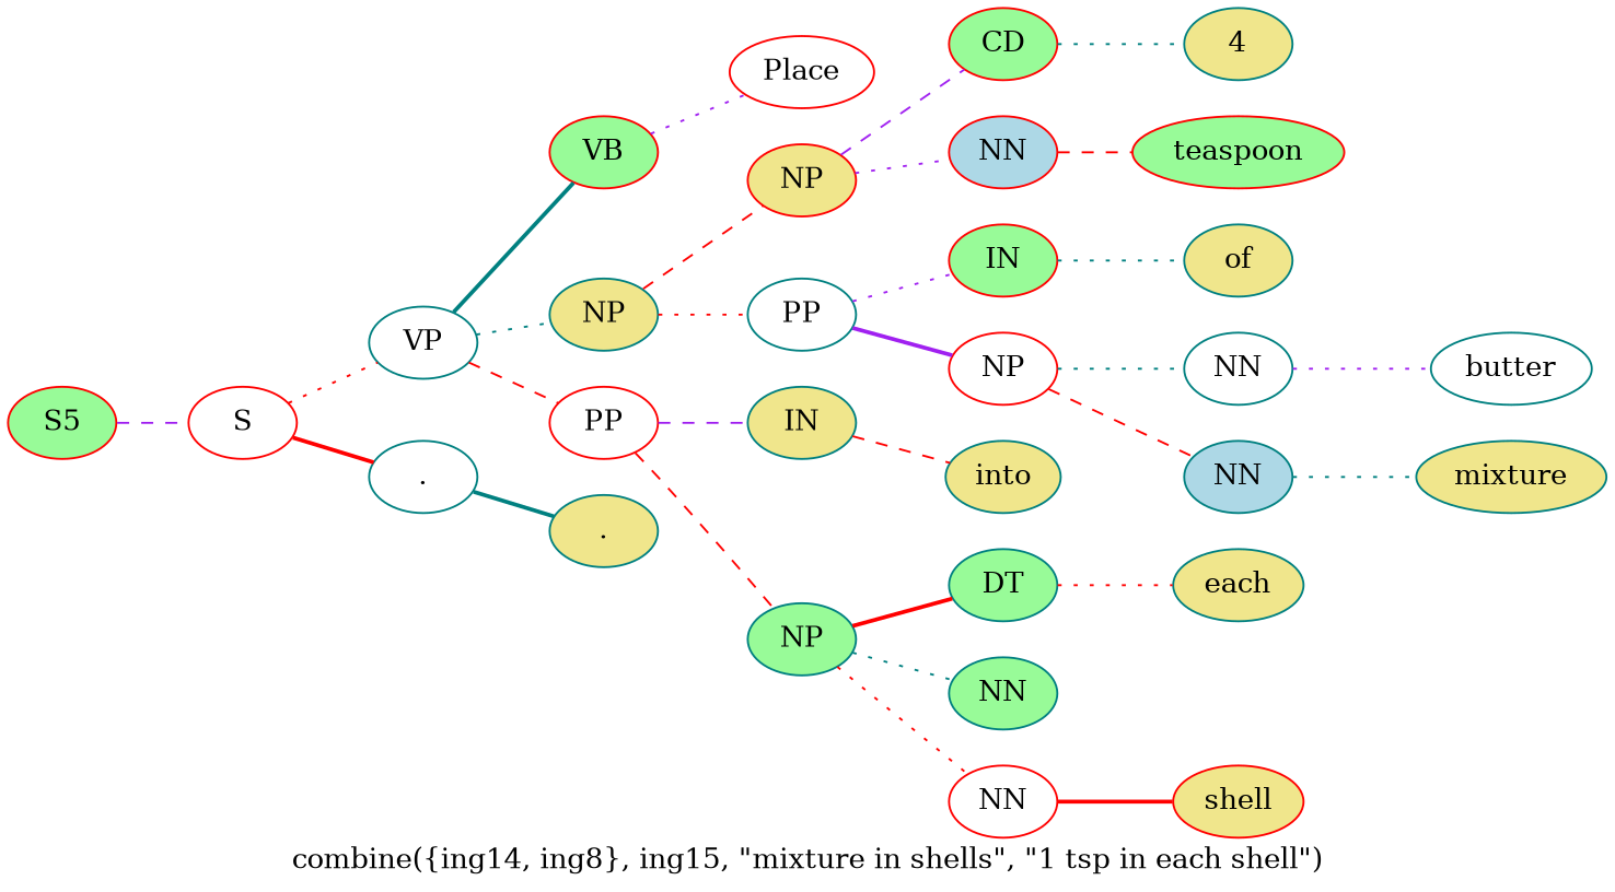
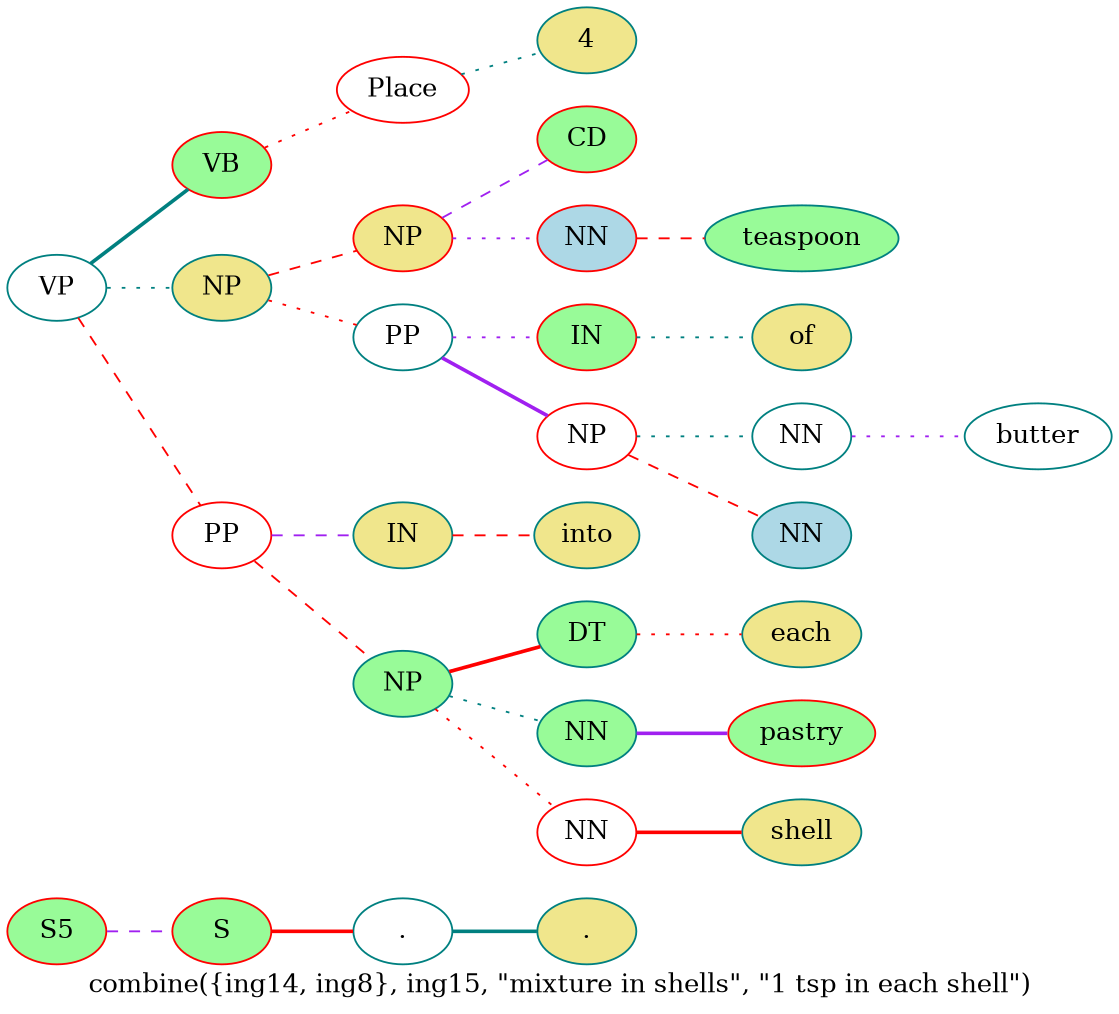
  graph {
    label="combine({ing14, ing8}, ing15, \"mixture in shells\", \"1 tsp in each shell\")"
    rankdir=LR
    node [color=teal fillcolor=white style=filled]
    edge [color=red style=dotted]
    n1 [color=red fillcolor=palegreen label=S5]
-   n2 [color=red label=S]
+   n2 [color=red fillcolor=palegreen label=S]
    n3 [label=VP]
    n4 [label="."]
    n5 [color=red fillcolor=palegreen label=VB]
    n6 [fillcolor=khaki label=NP]
    n7 [color=red label=PP]
    n8 [fillcolor=khaki label="."]
    n9 [color=red label=Place]
    n10 [color=red fillcolor=khaki label=NP]
    n11 [label=PP]
    n12 [fillcolor=khaki label=IN]
    n13 [fillcolor=palegreen label=NP]
    n14 [color=red fillcolor=palegreen label=CD]
    n15 [color=red fillcolor=lightblue label=NN]
    n16 [color=red fillcolor=palegreen label=IN]
    n17 [color=red label=NP]
    n18 [fillcolor=khaki label=4]
-   n19 [color=red fillcolor=palegreen label=teaspoon]
+   n19 [fillcolor=palegreen label=teaspoon]
    n20 [fillcolor=khaki label=of]
    n21 [label=NN]
    n22 [fillcolor=lightblue label=NN]
    n23 [label=butter]
-   n24 [fillcolor=khaki label=mixture]
    n25 [fillcolor=khaki label=into]
    n26 [fillcolor=palegreen label=DT]
    n27 [fillcolor=palegreen label=NN]
    n28 [color=red label=NN]
    n29 [fillcolor=khaki label=each]
-   n31 [color=red fillcolor=khaki label=shell]
+   n30 [color=red fillcolor=palegreen label=pastry]
+   n31 [fillcolor=khaki label=shell]
    n1 -- n2 [color=purple style=dashed]
-   n2 -- n3
    n2 -- n4 [style=bold]
    n3 -- n5 [color=teal style=bold]
    n3 -- n6 [color=teal]
    n3 -- n7 [style=dashed]
    n4 -- n8 [color=teal style=bold]
-   n5 -- n9 [color=purple]
+   n5 -- n9
    n6 -- n10 [style=dashed]
    n6 -- n11
    n7 -- n12 [color=purple style=dashed]
    n7 -- n13 [style=dashed]
    n10 -- n14 [color=purple style=dashed]
    n10 -- n15 [color=purple]
    n11 -- n16 [color=purple]
    n11 -- n17 [color=purple style=bold]
    n12 -- n25 [style=dashed]
    n13 -- n26 [style=bold]
    n13 -- n27 [color=teal]
    n13 -- n28
-   n14 -- n18 [color=teal]
+   n9 -- n18 [color=teal]
    n15 -- n19 [style=dashed]
    n16 -- n20 [color=teal]
    n17 -- n21 [color=teal]
    n17 -- n22 [style=dashed]
    n21 -- n23 [color=purple]
-   n22 -- n24 [color=teal]
    n26 -- n29
+   n27 -- n30 [color=purple style=bold]
    n28 -- n31 [style=bold]
  }
